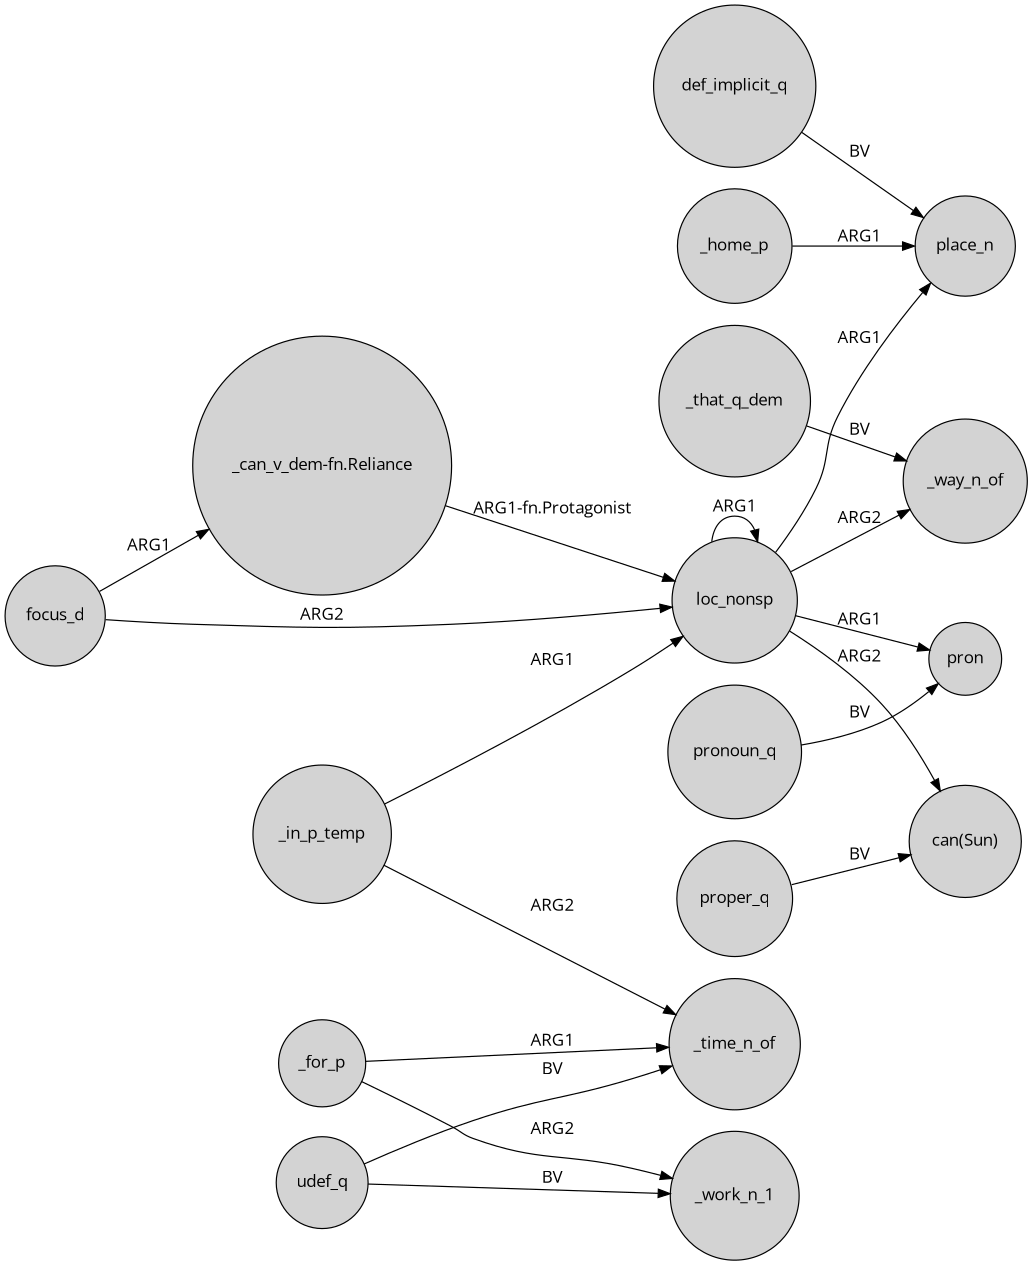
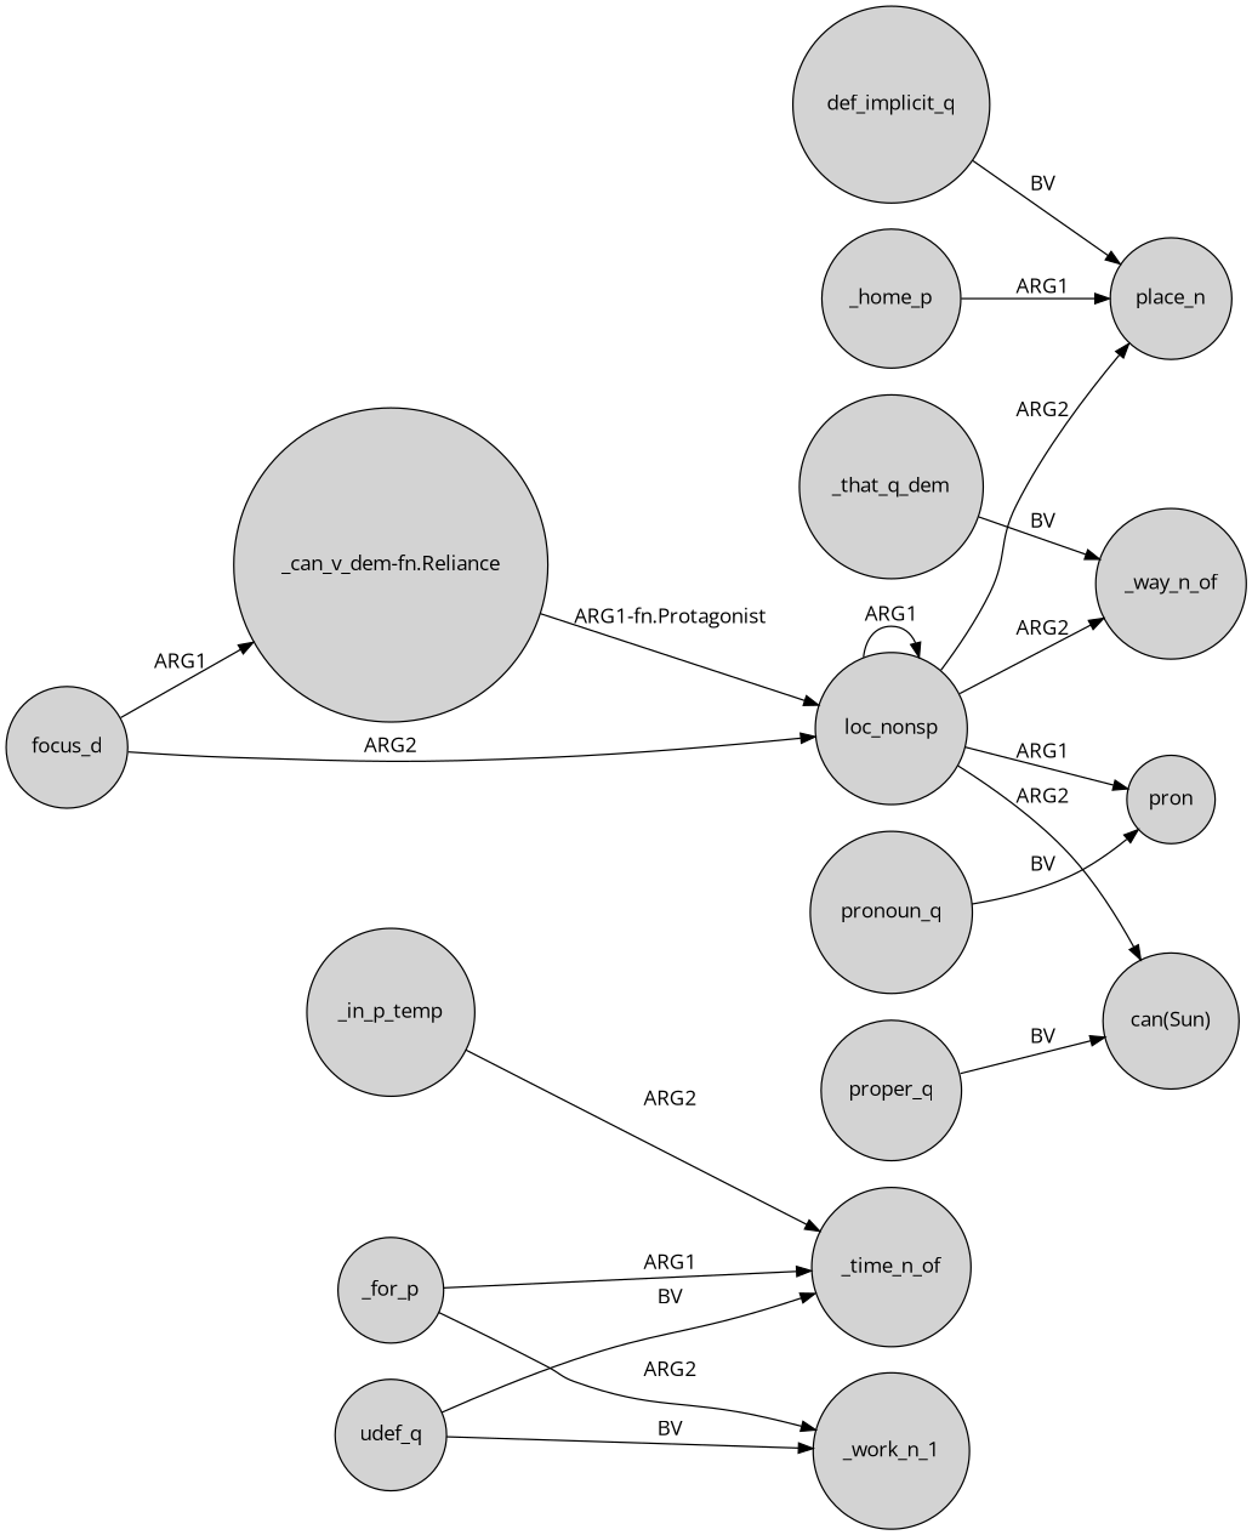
  digraph {
    fontname="Open Sans"
    rankdir=LR
    node [fontname="Open Sans" shape=circle style=filled]
    edge [fontname="Open Sans"]
    loc_nonsp
    _way_n_of
    place_n
    n4 [label="can(Sun)"]
    pron
    focus_d
    n7 [label="_can_v_dem-fn.Reliance"]
    udef_q
    _time_n_of
    _work_n_1
    def_implicit_q
    _in_p_temp
    _home_p
    pronoun_q
    _for_p
    proper_q
    _that_q_dem
    loc_nonsp -> loc_nonsp [label=ARG1]
    loc_nonsp -> _way_n_of [label=ARG2]
-   loc_nonsp -> place_n [label=ARG1]
+   loc_nonsp -> place_n [label=ARG2]
    loc_nonsp -> n4 [label=ARG2]
    loc_nonsp -> pron [label=ARG1]
    focus_d -> loc_nonsp [label=ARG2]
    focus_d -> n7 [label=ARG1]
    n7 -> loc_nonsp [label="ARG1-fn.Protagonist"]
    udef_q -> _time_n_of [label=BV]
    udef_q -> _work_n_1 [label=BV]
    def_implicit_q -> place_n [label=BV]
-   _in_p_temp -> loc_nonsp [label=ARG1]
    _in_p_temp -> _time_n_of [label=ARG2]
    _home_p -> place_n [label=ARG1]
    pronoun_q -> pron [label=BV]
    _for_p -> _time_n_of [label=ARG1]
    _for_p -> _work_n_1 [label=ARG2]
    proper_q -> n4 [label=BV]
    _that_q_dem -> _way_n_of [label=BV]
  }
